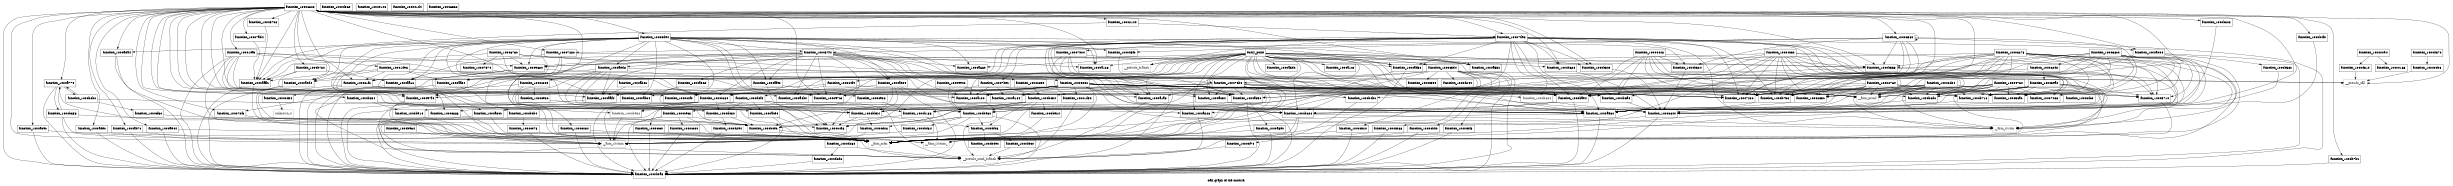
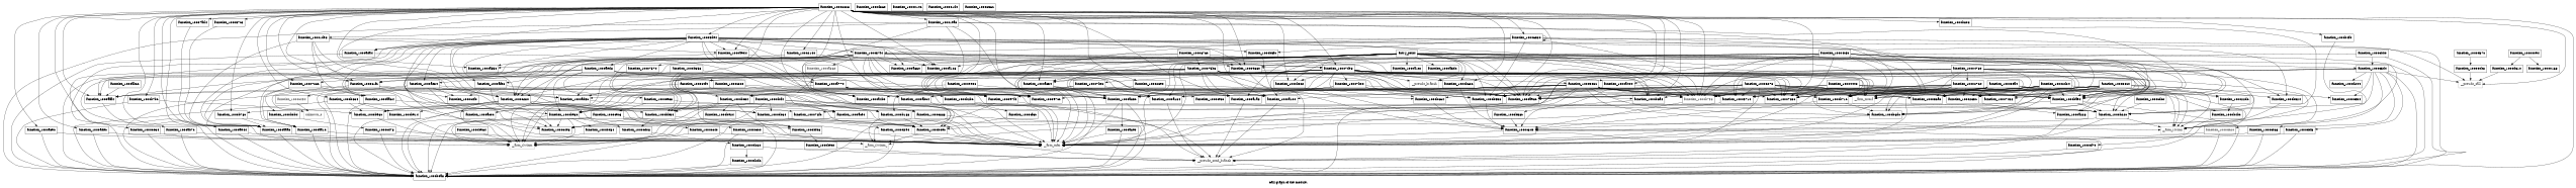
  digraph {
    label="Call graph of the module."
    node [shape=record]
    n1 [label="{function_10009880}"]
    n2 [color=gray50 fontcolor=gray50 label="{__asm_rlwinm}"]
    n3 [color=gray50 fontcolor=gray50 label="{__pseudo_cond_branch}"]
    n4 [label="{function_1000503c}"]
    n5 [label="{function_1000ac54}"]
    n6 [label="{function_1000b0a8}"]
    n7 [color=gray50 fontcolor=gray50 label="{__asm_mfcr}"]
    n8 [label="{function_1000a98c}"]
    n9 [label="{function_1000990c}"]
    n10 [label="{function_1000a184}"]
    n11 [label="{function_1000b98c}"]
    n12 [label="{function_1000c4e8}"]
    n13 [label="{function_1000bd84}"]
    n14 [label="{function_1000bf08}"]
    n15 [label="{function_1000cd08}"]
    n16 [label="{function_1000a100}"]
    n17 [label="{function_10006828}"]
    n18 [label="{function_1000723c}"]
    n19 [label="{function_1000a128}"]
    n20 [label="{function_1000ac9c}"]
    n21 [label="{function_1000a1a8}"]
    n22 [label="{function_1000ace4}"]
    n23 [label="{function_1000a404}"]
    n24 [label="{function_1000aaf4}"]
    n25 [label="{function_1000728c}"]
    n26 [label="{function_1000a55c}"]
    n27 [label="{function_100072fc}"]
    n28 [label="{function_1000ada4}"]
    n29 [label="{function_1000b558}"]
    n30 [label="{function_1000adec}"]
    n31 [label="{function_1000ab7c}"]
    n32 [label="{function_1000b62c}"]
    n33 [label="{function_10007d98}"]
    n34 [label="{function_1000a774}"]
    n35 [label="{function_1000b5c0}"]
    n36 [label="{function_1000b0ec}"]
    n37 [label="{function_100097cc}"]
    n38 [label="{function_1000a85c}"]
    n39 [label="{function_10007ad4}"]
    n40 [label="{function_100097f4}"]
    n41 [label="{function_1000aaac}"]
    n42 [label="{function_1000a944}"]
    n43 [label="{function_1000b4f0}"]
    n44 [label="{function_1000a9d4}"]
    n45 [label="{function_1000b6a4}"]
-   n46 [label="{function_1000b758}"]
+   n46 [label="{function_1000b758}" fontcolor=gray50]
    n47 [label="{function_1000b78c}"]
    n48 [label="{function_1000b7bc}"]
    n49 [label="{function_1000b808}"]
    n50 [label="{function_1000b834}"]
    n51 [label="{function_1000c1fc}"]
    n52 [label="{function_1000c280}"]
    n53 [color=gray50 fontcolor=gray50 label="{__pseudo_call}"]
    n54 [label="{function_10001eac}"]
    n55 [label="{function_10002140}"]
    n56 [label="{function_100023e0}"]
    n57 [label="{function_100057c8}"]
    n58 [label="{function_10005de4}"]
    n59 [label="{function_10006580}"]
    n60 [label="{function_1000b58c}"]
    n61 [label="{function_1000ad5c}"]
    n62 [label="{function_1000aa64}"]
    n63 [label="{function_1000b0b4}"]
    n64 [label="{function_1000aa1c}"]
    n65 [label="{function_1000c840}"]
    n66 [label="{function_10007bec}"]
    n67 [label="{function_1000bae4}"]
    n68 [label="{function_1000b188}"]
    n69 [label="{function_10007b00}"]
-   n70 [label="{function_1000b664}" fontcolor=gray50]
+   n70 [label="{function_1000b664}"]
    n71 [label="{function_1000b6dc}"]
    n72 [label="{function_1000b71c}"]
    n73 [color=gray50 fontcolor=gray50 label="{__asm_rlwimi}"]
    n74 [color=gray50 fontcolor=gray50 label="{__pseudo_branch}"]
    n75 [label="{function_100056ac}"]
    n76 [label="{function_10005710}"]
    n77 [label="{function_1000b2bc}"]
    n78 [label="{function_1000b358}"]
    n79 [color=gray50 fontcolor=gray50 label="{__asm_rlwinm_}"]
    n80 [label="{function_1000a8e0}"]
-   n81 [label="{function_1000b93c}" fontcolor=gray50]
+   n81 [label="{function_1000b93c}"]
    n82 [label="{function_1000b22c}"]
    n83 [label="{function_1000b914}"]
    n84 [label="{function_1000d030}"]
    n85 [label="{function_1000c4f0}"]
    n86 [label="{function_1000c888}"]
-   n87 [label="{function_1000c454}"]
+   n87 [label="{function_1000c454}" fontcolor=gray50]
    n88 [color=gray50 fontcolor=gray50 label="{unknown_0}"]
    n89 [label="{function_1000ccc0}"]
    n90 [label="{function_1000bb54}"]
    n91 [color=gray50 fontcolor=gray50 label="{__asm_mtcrf}"]
    n92 [label="{function_10001d98}"]
    n93 [label="{function_1000bc54}"]
    n94 [label="{function_1000abc4}"]
    n95 [label="{function_1000a4b0}"]
    n96 [label="{function_1000b524}"]
    n97 [label="{function_1000ae34}"]
    n98 [label="{function_1000a660}"]
    n99 [label="{function_1000aed8}"]
    n100 [label="{function_1000afe8}"]
    n101 [label="{function_1000ac0c}"]
    n102 [label="{function_1000b5fc}"]
    n103 [label="{function_1000c034}"]
    n104 [label="{function_100057f4}"]
    n105 [label="{function_1000a1cc}"]
    n106 [label="{function_1000a228}"]
-   n107 [label="{function_1000a360}"]
+   n107 [label="{function_1000a360}" fontcolor=gray50]
    n108 [label="{function_1000cd78}"]
    n109 [label="{function_10007468}"]
    n110 [label="{function_1000a5dc}"]
    n111 [label="{function_1000ab6c}"]
    n112 [label="{function_1000be24}"]
    n113 [label="{function_1000c8c4}"]
    n114 [label="{function_1000ce8c}"]
    n115 [label="{function_10007574}"]
    n116 [label="{function_1000c938}"]
    n117 [label="{function_1000c9c8}"]
    n118 [label="{function_1000cf3c}"]
    n119 [label="{function_100075b8}"]
    n120 [label="{function_1000b4bc}"]
    n121 [label="{function_1000cf70}"]
    n122 [color=gray50 label="{function_1000d294}"]
    n123 [label="{function_1000b964}"]
    n124 [label="{function_1000bec0}"]
-   n125 [label="{function_1000beec}"]
    n126 [label="{function_1000d260}"]
    n127 [label="{function_1000c4f4}"]
    n128 [label="{function_1000d0f4}"]
    n129 [label="{function_1000c554}"]
    n130 [label="{function_1000c5d4}"]
-   n131 [label="{function_1000cb20}"]
+   n131 [label="{function_1000cb20}" fontcolor=gray50]
    n132 [label="{function_1000cb68}"]
    n133 [label="{function_1000cbb0}"]
    n134 [label="{function_1000cbf8}"]
    n135 [label="{function_1000d244}"]
    n136 [label="{function_1000cc40}"]
    n137 [label="{function_1000d2dc}"]
    n138 [label="{function_1000cdc0}"]
    n139 [label="{function_1000d310}"]
    n140 [label="{function_1000d360}"]
    n141 [label="{function_1000d37c}"]
    n142 [label="{function_100000b8}"]
    n143 [label="{function_10000094}"]
    n144 [label="{function_10000168}"]
    n145 [label="{function_1000014c}"]
    n146 [label="{function_100001d4}"]
    n147 [label="{entry_point}"]
-   n148 [label="{function_10001d50}"]
    n149 [label="{function_1000235c}"]
    n150 [label="{function_100022dc}"]
    n151 [label="{function_10002764}"]
    n152 [label="{function_10002d24}"]
    n153 [label="{function_10003278}"]
    n154 [label="{function_100038c0}"]
    n155 [label="{function_10003ea4}"]
    n156 [label="{function_10004448}"]
    n157 [label="{function_10004780}"]
    n158 [label="{function_10004c5c}"]
    n159 [label="{function_1000656c}"]
    n160 [label="{function_1000676c}"]
    n1 -> n2
    n1 -> n3
    n1 -> n4
    n4 -> n7
    n4 -> n8
    n4 -> n10
    n4 -> n16
    n4 -> n18
    n4 -> n24
    n4 -> n27
    n4 -> n37
    n4 -> n40
    n4 -> n46
    n4 -> n67
    n4 -> n71
    n4 -> n72
    n4 -> n73
    n4 -> n75
    n4 -> n76
    n4 -> n91
    n4 -> n94
    n4 -> n95
    n4 -> n120
-   n4 -> n148
    n4 -> n149
    n5 -> n6
    n5 -> n7
    n5 -> n8
    n8 -> n6
    n8 -> n7
    n9 -> n10
    n9 -> n11
    n10 -> n3
    n11 -> n2
    n11 -> n6
    n11 -> n12
    n11 -> n13
    n11 -> n14
    n11 -> n15
    n13 -> n2
    n14 -> n124
-   n14 -> n125
    n15 -> n126
    n16 -> n3
-   n54 -> n1
+   n17 -> n1
    n17 -> n2
    n17 -> n5
    n17 -> n6
    n17 -> n8
    n17 -> n16
    n17 -> n18
    n17 -> n19
    n17 -> n20
    n17 -> n21
    n17 -> n22
    n17 -> n23
    n17 -> n24
    n17 -> n25
    n17 -> n26
    n17 -> n27
    n17 -> n28
    n17 -> n29
    n17 -> n30
    n17 -> n31
    n17 -> n32
    n17 -> n33
    n17 -> n34
    n17 -> n35
    n17 -> n36
    n17 -> n37
    n17 -> n38
    n17 -> n39
    n17 -> n40
    n17 -> n41
    n17 -> n42
    n17 -> n43
    n17 -> n44
    n17 -> n45
    n17 -> n46
    n17 -> n47
    n17 -> n48
    n17 -> n49
    n17 -> n50
    n17 -> n51
    n17 -> n52
    n17 -> n53
    n17 -> n54
    n17 -> n55
    n17 -> n56
    n17 -> n57
    n17 -> n58
    n17 -> n59
    n20 -> n6
    n20 -> n7
    n21 -> n3
    n22 -> n6
    n22 -> n7
    n23 -> n6
    n23 -> n8
    n23 -> n29
    n23 -> n46
    n23 -> n60
    n24 -> n6
    n25 -> n61
    n25 -> n62
    n25 -> n63
    n25 -> n64
    n27 -> n2
    n27 -> n36
    n28 -> n6
    n28 -> n7
    n29 -> n65
    n30 -> n6
    n30 -> n7
    n31 -> n6
    n31 -> n7
    n32 -> n65
    n33 -> n2
    n33 -> n5
    n33 -> n6
    n33 -> n8
    n33 -> n18
    n33 -> n23
    n33 -> n25
    n33 -> n32
    n33 -> n35
    n33 -> n38
-   n33 -> n44
+   n44 -> n33
    n33 -> n45
    n33 -> n46
    n33 -> n51
    n33 -> n61
    n33 -> n66
    n33 -> n67
    n33 -> n68
    n33 -> n69
    n33 -> n70
    n33 -> n71
    n33 -> n72
    n33 -> n73
    n33 -> n74
    n33 -> n75
    n33 -> n76
    n34 -> n6
    n34 -> n7
    n34 -> n77
-   n34 -> n78
    n35 -> n65
    n36 -> n3
    n36 -> n79
    n38 -> n6
    n38 -> n7
    n38 -> n80
    n39 -> n41
    n40 -> n2
    n40 -> n3
    n41 -> n6
    n41 -> n7
    n42 -> n6
    n42 -> n7
    n43 -> n65
    n44 -> n6
    n44 -> n7
    n45 -> n65
    n46 -> n65
    n47 -> n41
    n47 -> n64
    n48 -> n6
+   n48 -> n81
    n49 -> n82
+   n50 -> n6
    n50 -> n81
    n50 -> n83
    n50 -> n84
    n51 -> n12
    n51 -> n85
    n51 -> n86
    n51 -> n87
+   n51 -> n88
    n52 -> n2
    n52 -> n6
    n52 -> n7
    n52 -> n22
    n52 -> n81
    n52 -> n83
    n52 -> n84
    n52 -> n89
    n54 -> n6
    n54 -> n7
    n54 -> n10
    n54 -> n67
    n54 -> n90
    n54 -> n91
    n54 -> n92
    n55 -> n33
    n55 -> n41
    n56 -> n67
    n56 -> n93
    n57 -> n41
    n58 -> n1
    n58 -> n8
    n58 -> n11
    n58 -> n19
    n58 -> n21
    n58 -> n24
    n58 -> n26
    n58 -> n28
    n58 -> n37
    n58 -> n40
    n58 -> n41
    n58 -> n44
    n58 -> n46
    n58 -> n52
    n58 -> n61
    n58 -> n62
    n58 -> n64
    n58 -> n94
    n58 -> n95
    n58 -> n96
    n58 -> n97
    n58 -> n98
    n58 -> n99
    n58 -> n100
    n58 -> n101
    n58 -> n102
    n58 -> n103
    n58 -> n104
    n59 -> n6
    n59 -> n29
    n59 -> n38
    n59 -> n46
    n59 -> n52
    n59 -> n59
    n59 -> n72
    n59 -> n96
    n59 -> n102
    n59 -> n104
    n60 -> n65
    n61 -> n6
    n61 -> n7
    n62 -> n6
    n62 -> n7
    n63 -> n108
    n64 -> n6
    n64 -> n7
    n65 -> n6
    n65 -> n7
    n66 -> n10
    n66 -> n11
    n66 -> n16
    n66 -> n93
    n67 -> n6
    n67 -> n11
    n67 -> n82
    n68 -> n36
    n68 -> n79
    n69 -> n8
    n69 -> n21
    n69 -> n29
    n69 -> n38
    n69 -> n46
    n70 -> n65
    n71 -> n65
    n72 -> n65
    n76 -> n79
    n77 -> n34
    n77 -> n82
    n77 -> n118
    n78 -> n2
    n78 -> n6
    n78 -> n34
    n78 -> n36
    n80 -> n6
    n80 -> n7
    n81 -> n2
    n82 -> n3
    n82 -> n73
    n82 -> n79
    n83 -> n2
    n84 -> n36
    n84 -> n122
    n86 -> n6
    n86 -> n7
    n87 -> n88
    n89 -> n6
    n89 -> n7
    n90 -> n12
    n90 -> n14
    n90 -> n15
    n92 -> n41
    n92 -> n44
    n92 -> n51
    n92 -> n52
    n92 -> n53
    n92 -> n62
    n93 -> n2
-   n93 -> n11
    n93 -> n12
    n93 -> n14
    n93 -> n36
    n93 -> n90
    n93 -> n112
    n94 -> n6
-   n94 -> n68
+   n94 -> n7
    n96 -> n65
    n97 -> n6
    n97 -> n8
    n97 -> n12
    n97 -> n85
    n97 -> n90
    n99 -> n6
    n99 -> n8
    n99 -> n11
    n99 -> n12
    n99 -> n24
    n99 -> n38
    n99 -> n67
    n99 -> n90
    n99 -> n113
    n100 -> n12
    n100 -> n85
    n100 -> n116
    n101 -> n6
    n101 -> n7
    n102 -> n65
    n103 -> n6
    n103 -> n79
    n104 -> n1
    n104 -> n8
    n104 -> n16
    n104 -> n19
    n104 -> n21
    n104 -> n24
    n104 -> n37
    n104 -> n40
    n104 -> n41
    n104 -> n52
    n104 -> n82
    n104 -> n95
    n104 -> n97
    n104 -> n98
-   n104 -> n99
    n104 -> n100
    n104 -> n101
    n104 -> n106
    n104 -> n107
    n106 -> n3
    n107 -> n94
    n108 -> n6
    n108 -> n7
    n111 -> n24
    n112 -> n2
    n113 -> n6
    n113 -> n7
    n113 -> n114
    n114 -> n82
    n115 -> n90
    n116 -> n68
    n116 -> n117
    n117 -> n2
    n117 -> n6
    n117 -> n7
    n117 -> n36
    n117 -> n136
    n118 -> n36
    n119 -> n2
    n119 -> n5
    n119 -> n7
    n119 -> n8
    n119 -> n16
    n119 -> n18
    n119 -> n21
-   n29 -> n119
+   n119 -> n29
    n119 -> n38
    n119 -> n45
    n119 -> n46
    n119 -> n52
    n119 -> n67
    n119 -> n70
    n119 -> n90
    n119 -> n91
    n119 -> n93
    n120 -> n121
    n121 -> n3
    n122 -> n6
    n122 -> n7
    n123 -> n2
    n124 -> n3
    n126 -> n3
    n126 -> n137
    n127 -> n24
    n127 -> n38
    n127 -> n128
    n128 -> n3
    n128 -> n12
    n128 -> n22
-   n47 -> n128
+   n128 -> n47
    n128 -> n81
    n128 -> n82
    n128 -> n84
    n128 -> n86
    n130 -> n6
    n130 -> n36
    n130 -> n51
    n130 -> n53
    n130 -> n82
    n130 -> n127
    n130 -> n129
    n130 -> n131
    n130 -> n132
-   n130 -> n133
+   n133 -> n130
    n130 -> n134
    n130 -> n135
    n131 -> n6
    n131 -> n7
    n132 -> n6
    n132 -> n7
    n133 -> n6
    n133 -> n7
    n134 -> n6
    n134 -> n7
    n136 -> n6
    n136 -> n7
    n137 -> n6
    n138 -> n82
    n139 -> n53
    n141 -> n142
    n142 -> n53
    n143 -> n139
    n143 -> n144
    n147 -> n1
    n147 -> n5
    n147 -> n6
    n147 -> n7
    n147 -> n8
    n147 -> n16
    n147 -> n18
    n147 -> n19
    n147 -> n21
    n147 -> n26
    n147 -> n29
    n147 -> n32
    n147 -> n35
    n147 -> n37
    n147 -> n38
    n147 -> n40
    n147 -> n45
    n147 -> n46
    n147 -> n52
    n147 -> n61
    n147 -> n67
    n147 -> n68
    n147 -> n72
    n147 -> n74
    n147 -> n82
    n147 -> n91
    n147 -> n95
    n147 -> n98
    n147 -> n105
    n147 -> n106
    n147 -> n110
    n147 -> n130
-   n147 -> n148
    n147 -> n149
-   n148 -> n3
    n149 -> n106
    n150 -> n120
    n151 -> n7
    n151 -> n8
    n151 -> n10
    n151 -> n18
    n151 -> n46
+   n151 -> n67
    n151 -> n71
    n151 -> n72
    n151 -> n73
    n151 -> n75
    n151 -> n76
    n151 -> n91
    n151 -> n109
    n151 -> n149
    n152 -> n7
    n152 -> n8
    n152 -> n18
    n152 -> n46
    n152 -> n67
    n152 -> n71
    n152 -> n72
    n152 -> n73
    n152 -> n75
+   n152 -> n76
    n152 -> n91
    n152 -> n109
    n152 -> n149
    n153 -> n7
    n153 -> n8
    n153 -> n11
    n153 -> n18
    n153 -> n29
    n153 -> n38
    n153 -> n46
    n153 -> n61
    n153 -> n67
    n153 -> n70
-   n153 -> n71
+   n72 -> n71
    n153 -> n72
    n153 -> n73
    n153 -> n75
    n153 -> n76
    n153 -> n91
    n153 -> n109
    n153 -> n149
    n154 -> n7
    n154 -> n8
-   n154 -> n18
+   n154 -> n129
    n154 -> n46
    n154 -> n67
    n154 -> n71
    n154 -> n72
    n154 -> n73
    n154 -> n75
    n154 -> n76
    n154 -> n91
    n154 -> n109
    n154 -> n149
    n154 -> n150
    n155 -> n7
    n155 -> n8
    n155 -> n18
    n155 -> n46
    n155 -> n67
    n155 -> n71
    n155 -> n72
    n155 -> n73
    n155 -> n75
    n155 -> n76
    n155 -> n91
    n155 -> n149
-   n150 -> n155
+   n155 -> n150
    n156 -> n7
    n156 -> n18
    n156 -> n29
    n156 -> n45
    n156 -> n46
    n156 -> n67
    n156 -> n96
    n156 -> n109
    n156 -> n149
    n157 -> n7
    n157 -> n8
-   n157 -> n18
+   n157 -> n151
    n157 -> n46
    n157 -> n67
    n157 -> n71
    n157 -> n72
    n157 -> n73
    n157 -> n75
    n157 -> n76
    n157 -> n91
    n157 -> n109
    n157 -> n149
    n158 -> n1
    n158 -> n7
    n158 -> n8
    n158 -> n10
    n158 -> n18
    n158 -> n37
    n158 -> n46
    n158 -> n67
    n158 -> n71
    n158 -> n72
    n158 -> n73
-   n158 -> n75
+   n158 -> n82
    n158 -> n76
    n158 -> n91
    n158 -> n149
    n160 -> n1
    n160 -> n18
    n160 -> n37
-   n160 -> n40
    n160 -> n115
    n160 -> n119
  }
